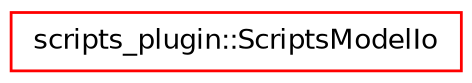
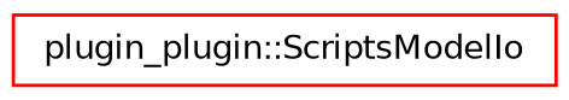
  digraph {
    rankdir=TB
-   n1 [color=red fillcolor=white fontname=Helvetica fontsize=10 height=0.2 label="scripts_plugin::ScriptsModelIo" shape=record style=filled width=0.4]
+   n1 [color=red fillcolor=white fontname=Helvetica fontsize=10 height=0.2 label="plugin_plugin::ScriptsModelIo" shape=record style=filled width=0.4]
  }
